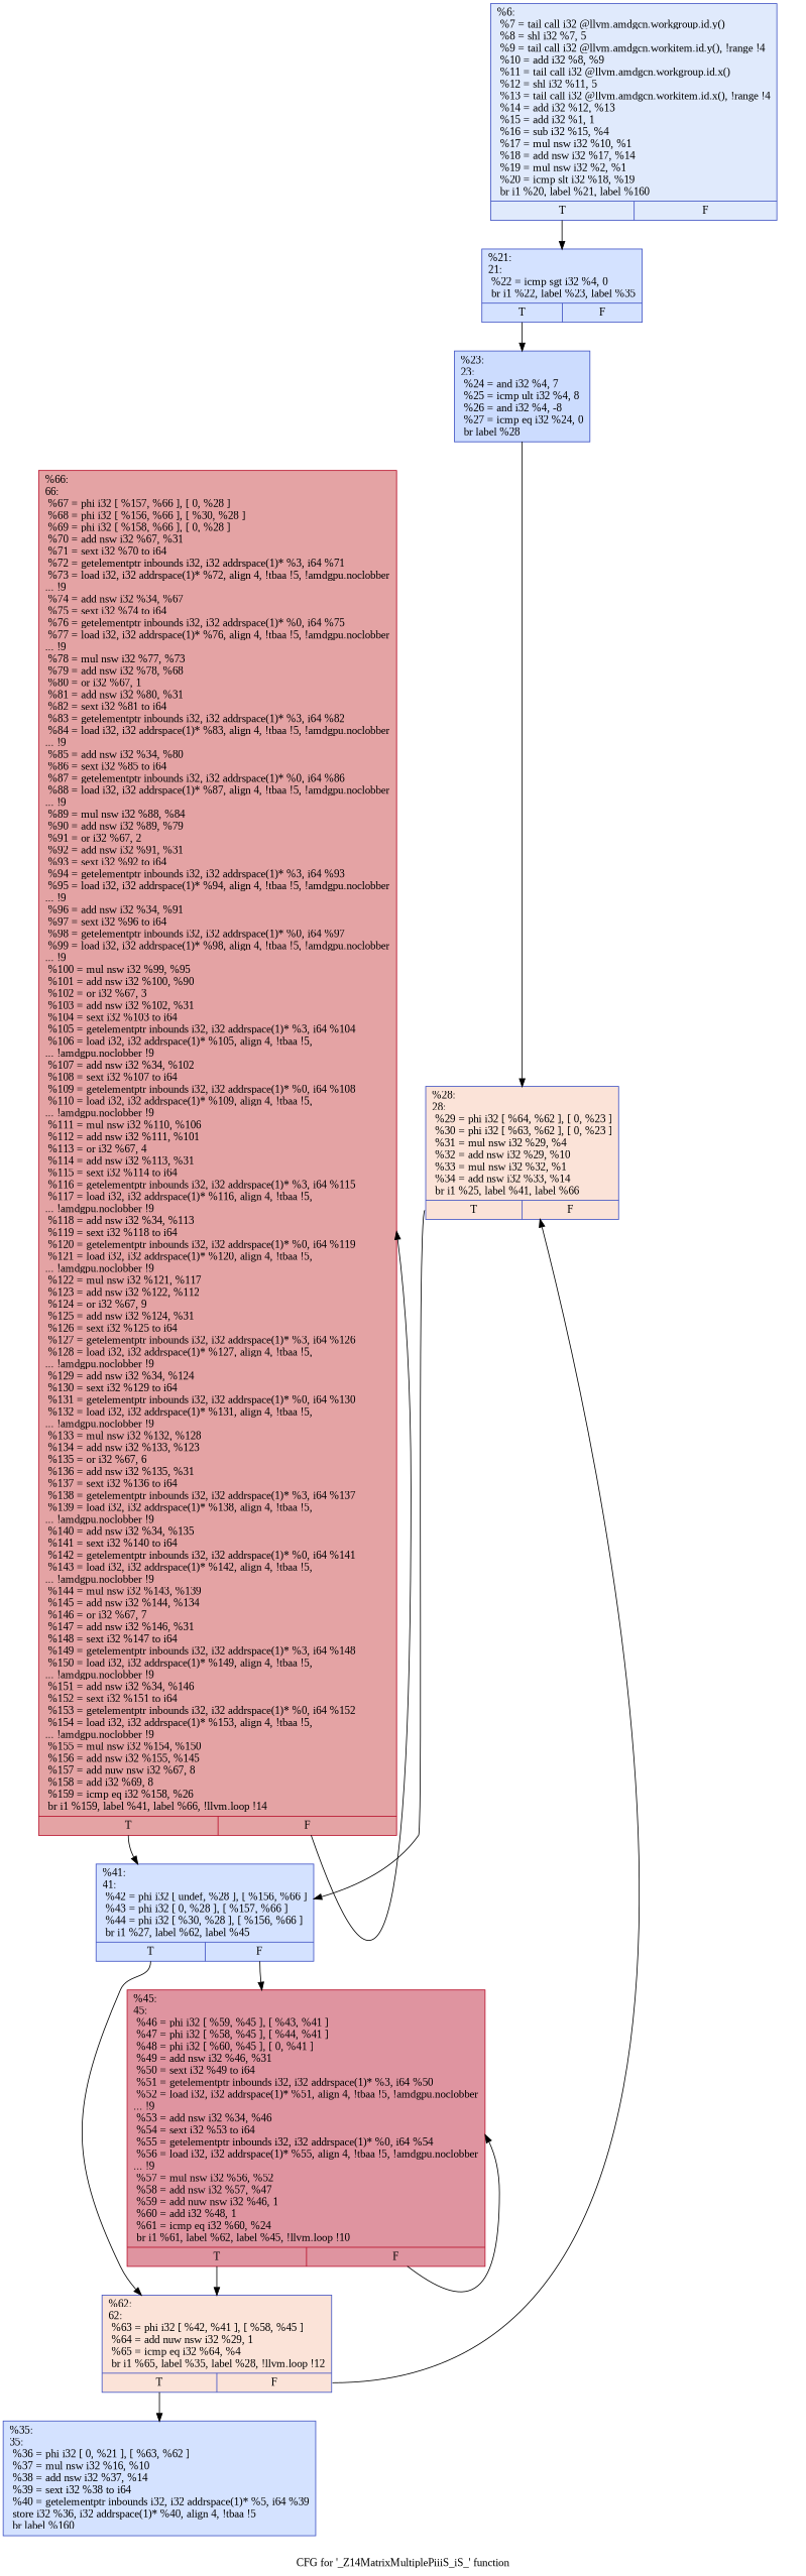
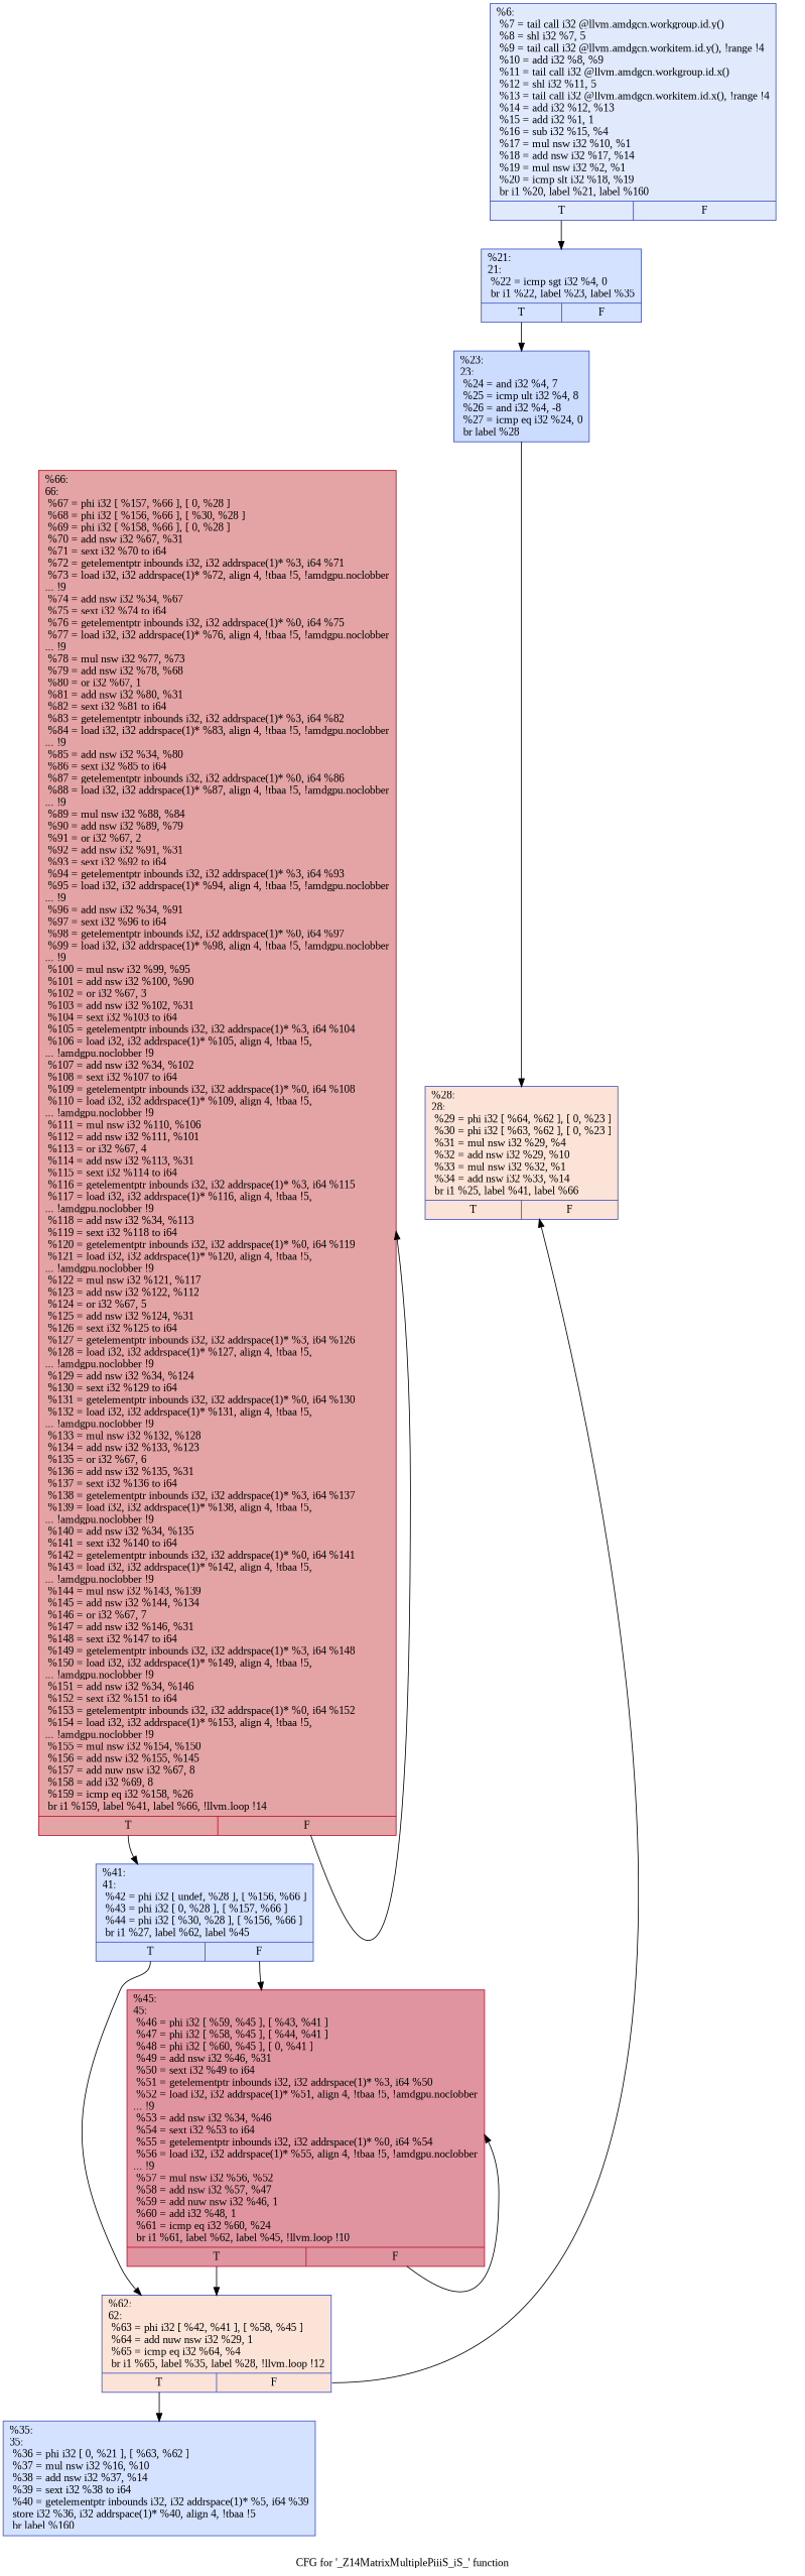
  digraph {
    fontname="Liberation Serif"
    label="CFG for '_Z14MatrixMultiplePiiiS_iS_' function"
    node [color="#3d50c3ff" fillcolor="#9ebeff70" fontname="Liberation Serif" shape=record style=filled]
    edge [fontname="Liberation Serif" tailport=s0]
    n1 [fillcolor="#b9d0f970" label="{%6:\l  %7 = tail call i32 @llvm.amdgcn.workgroup.id.y()\l  %8 = shl i32 %7, 5\l  %9 = tail call i32 @llvm.amdgcn.workitem.id.y(), !range !4\l  %10 = add i32 %8, %9\l  %11 = tail call i32 @llvm.amdgcn.workgroup.id.x()\l  %12 = shl i32 %11, 5\l  %13 = tail call i32 @llvm.amdgcn.workitem.id.x(), !range !4\l  %14 = add i32 %12, %13\l  %15 = add i32 %1, 1\l  %16 = sub i32 %15, %4\l  %17 = mul nsw i32 %10, %1\l  %18 = add nsw i32 %17, %14\l  %19 = mul nsw i32 %2, %1\l  %20 = icmp slt i32 %18, %19\l  br i1 %20, label %21, label %160\l|{<s0>T|<s1>F}}"]
    n2 [label="{%21:\l21:                                               \l  %22 = icmp sgt i32 %4, 0\l  br i1 %22, label %23, label %35\l|{<s0>T|<s1>F}}"]
    n3 [fillcolor="#8caffe70" label="{%23:\l23:                                               \l  %24 = and i32 %4, 7\l  %25 = icmp ult i32 %4, 8\l  %26 = and i32 %4, -8\l  %27 = icmp eq i32 %24, 0\l  br label %28\l}"]
    n4 [fillcolor="#f6bfa670" label="{%28:\l28:                                               \l  %29 = phi i32 [ %64, %62 ], [ 0, %23 ]\l  %30 = phi i32 [ %63, %62 ], [ 0, %23 ]\l  %31 = mul nsw i32 %29, %4\l  %32 = add nsw i32 %29, %10\l  %33 = mul nsw i32 %32, %1\l  %34 = add nsw i32 %33, %14\l  br i1 %25, label %41, label %66\l|{<s0>T|<s1>F}}"]
    n5 [label="{%35:\l35:                                               \l  %36 = phi i32 [ 0, %21 ], [ %63, %62 ]\l  %37 = mul nsw i32 %16, %10\l  %38 = add nsw i32 %37, %14\l  %39 = sext i32 %38 to i64\l  %40 = getelementptr inbounds i32, i32 addrspace(1)* %5, i64 %39\l  store i32 %36, i32 addrspace(1)* %40, align 4, !tbaa !5\l  br label %160\l}"]
    n6 [label="{%41:\l41:                                               \l  %42 = phi i32 [ undef, %28 ], [ %156, %66 ]\l  %43 = phi i32 [ 0, %28 ], [ %157, %66 ]\l  %44 = phi i32 [ %30, %28 ], [ %156, %66 ]\l  br i1 %27, label %62, label %45\l|{<s0>T|<s1>F}}"]
    n7 [fillcolor="#f6bfa670" label="{%62:\l62:                                               \l  %63 = phi i32 [ %42, %41 ], [ %58, %45 ]\l  %64 = add nuw nsw i32 %29, 1\l  %65 = icmp eq i32 %64, %4\l  br i1 %65, label %35, label %28, !llvm.loop !12\l|{<s0>T|<s1>F}}"]
    n8 [color="#b70d28ff" fillcolor="#b70d2870" label="{%45:\l45:                                               \l  %46 = phi i32 [ %59, %45 ], [ %43, %41 ]\l  %47 = phi i32 [ %58, %45 ], [ %44, %41 ]\l  %48 = phi i32 [ %60, %45 ], [ 0, %41 ]\l  %49 = add nsw i32 %46, %31\l  %50 = sext i32 %49 to i64\l  %51 = getelementptr inbounds i32, i32 addrspace(1)* %3, i64 %50\l  %52 = load i32, i32 addrspace(1)* %51, align 4, !tbaa !5, !amdgpu.noclobber\l... !9\l  %53 = add nsw i32 %34, %46\l  %54 = sext i32 %53 to i64\l  %55 = getelementptr inbounds i32, i32 addrspace(1)* %0, i64 %54\l  %56 = load i32, i32 addrspace(1)* %55, align 4, !tbaa !5, !amdgpu.noclobber\l... !9\l  %57 = mul nsw i32 %56, %52\l  %58 = add nsw i32 %57, %47\l  %59 = add nuw nsw i32 %46, 1\l  %60 = add i32 %48, 1\l  %61 = icmp eq i32 %60, %24\l  br i1 %61, label %62, label %45, !llvm.loop !10\l|{<s0>T|<s1>F}}"]
-   n9 [color="#b70d28ff" fillcolor="#c32e3170" label="{%66:\l66:                                               \l  %67 = phi i32 [ %157, %66 ], [ 0, %28 ]\l  %68 = phi i32 [ %156, %66 ], [ %30, %28 ]\l  %69 = phi i32 [ %158, %66 ], [ 0, %28 ]\l  %70 = add nsw i32 %67, %31\l  %71 = sext i32 %70 to i64\l  %72 = getelementptr inbounds i32, i32 addrspace(1)* %3, i64 %71\l  %73 = load i32, i32 addrspace(1)* %72, align 4, !tbaa !5, !amdgpu.noclobber\l... !9\l  %74 = add nsw i32 %34, %67\l  %75 = sext i32 %74 to i64\l  %76 = getelementptr inbounds i32, i32 addrspace(1)* %0, i64 %75\l  %77 = load i32, i32 addrspace(1)* %76, align 4, !tbaa !5, !amdgpu.noclobber\l... !9\l  %78 = mul nsw i32 %77, %73\l  %79 = add nsw i32 %78, %68\l  %80 = or i32 %67, 1\l  %81 = add nsw i32 %80, %31\l  %82 = sext i32 %81 to i64\l  %83 = getelementptr inbounds i32, i32 addrspace(1)* %3, i64 %82\l  %84 = load i32, i32 addrspace(1)* %83, align 4, !tbaa !5, !amdgpu.noclobber\l... !9\l  %85 = add nsw i32 %34, %80\l  %86 = sext i32 %85 to i64\l  %87 = getelementptr inbounds i32, i32 addrspace(1)* %0, i64 %86\l  %88 = load i32, i32 addrspace(1)* %87, align 4, !tbaa !5, !amdgpu.noclobber\l... !9\l  %89 = mul nsw i32 %88, %84\l  %90 = add nsw i32 %89, %79\l  %91 = or i32 %67, 2\l  %92 = add nsw i32 %91, %31\l  %93 = sext i32 %92 to i64\l  %94 = getelementptr inbounds i32, i32 addrspace(1)* %3, i64 %93\l  %95 = load i32, i32 addrspace(1)* %94, align 4, !tbaa !5, !amdgpu.noclobber\l... !9\l  %96 = add nsw i32 %34, %91\l  %97 = sext i32 %96 to i64\l  %98 = getelementptr inbounds i32, i32 addrspace(1)* %0, i64 %97\l  %99 = load i32, i32 addrspace(1)* %98, align 4, !tbaa !5, !amdgpu.noclobber\l... !9\l  %100 = mul nsw i32 %99, %95\l  %101 = add nsw i32 %100, %90\l  %102 = or i32 %67, 3\l  %103 = add nsw i32 %102, %31\l  %104 = sext i32 %103 to i64\l  %105 = getelementptr inbounds i32, i32 addrspace(1)* %3, i64 %104\l  %106 = load i32, i32 addrspace(1)* %105, align 4, !tbaa !5,\l... !amdgpu.noclobber !9\l  %107 = add nsw i32 %34, %102\l  %108 = sext i32 %107 to i64\l  %109 = getelementptr inbounds i32, i32 addrspace(1)* %0, i64 %108\l  %110 = load i32, i32 addrspace(1)* %109, align 4, !tbaa !5,\l... !amdgpu.noclobber !9\l  %111 = mul nsw i32 %110, %106\l  %112 = add nsw i32 %111, %101\l  %113 = or i32 %67, 4\l  %114 = add nsw i32 %113, %31\l  %115 = sext i32 %114 to i64\l  %116 = getelementptr inbounds i32, i32 addrspace(1)* %3, i64 %115\l  %117 = load i32, i32 addrspace(1)* %116, align 4, !tbaa !5,\l... !amdgpu.noclobber !9\l  %118 = add nsw i32 %34, %113\l  %119 = sext i32 %118 to i64\l  %120 = getelementptr inbounds i32, i32 addrspace(1)* %0, i64 %119\l  %121 = load i32, i32 addrspace(1)* %120, align 4, !tbaa !5,\l... !amdgpu.noclobber !9\l  %122 = mul nsw i32 %121, %117\l  %123 = add nsw i32 %122, %112\l  %124 = or i32 %67, 9\l  %125 = add nsw i32 %124, %31\l  %126 = sext i32 %125 to i64\l  %127 = getelementptr inbounds i32, i32 addrspace(1)* %3, i64 %126\l  %128 = load i32, i32 addrspace(1)* %127, align 4, !tbaa !5,\l... !amdgpu.noclobber !9\l  %129 = add nsw i32 %34, %124\l  %130 = sext i32 %129 to i64\l  %131 = getelementptr inbounds i32, i32 addrspace(1)* %0, i64 %130\l  %132 = load i32, i32 addrspace(1)* %131, align 4, !tbaa !5,\l... !amdgpu.noclobber !9\l  %133 = mul nsw i32 %132, %128\l  %134 = add nsw i32 %133, %123\l  %135 = or i32 %67, 6\l  %136 = add nsw i32 %135, %31\l  %137 = sext i32 %136 to i64\l  %138 = getelementptr inbounds i32, i32 addrspace(1)* %3, i64 %137\l  %139 = load i32, i32 addrspace(1)* %138, align 4, !tbaa !5,\l... !amdgpu.noclobber !9\l  %140 = add nsw i32 %34, %135\l  %141 = sext i32 %140 to i64\l  %142 = getelementptr inbounds i32, i32 addrspace(1)* %0, i64 %141\l  %143 = load i32, i32 addrspace(1)* %142, align 4, !tbaa !5,\l... !amdgpu.noclobber !9\l  %144 = mul nsw i32 %143, %139\l  %145 = add nsw i32 %144, %134\l  %146 = or i32 %67, 7\l  %147 = add nsw i32 %146, %31\l  %148 = sext i32 %147 to i64\l  %149 = getelementptr inbounds i32, i32 addrspace(1)* %3, i64 %148\l  %150 = load i32, i32 addrspace(1)* %149, align 4, !tbaa !5,\l... !amdgpu.noclobber !9\l  %151 = add nsw i32 %34, %146\l  %152 = sext i32 %151 to i64\l  %153 = getelementptr inbounds i32, i32 addrspace(1)* %0, i64 %152\l  %154 = load i32, i32 addrspace(1)* %153, align 4, !tbaa !5,\l... !amdgpu.noclobber !9\l  %155 = mul nsw i32 %154, %150\l  %156 = add nsw i32 %155, %145\l  %157 = add nuw nsw i32 %67, 8\l  %158 = add i32 %69, 8\l  %159 = icmp eq i32 %158, %26\l  br i1 %159, label %41, label %66, !llvm.loop !14\l|{<s0>T|<s1>F}}"]
+   n9 [color="#b70d28ff" fillcolor="#c32e3170" label="{%66:\l66:                                               \l  %67 = phi i32 [ %157, %66 ], [ 0, %28 ]\l  %68 = phi i32 [ %156, %66 ], [ %30, %28 ]\l  %69 = phi i32 [ %158, %66 ], [ 0, %28 ]\l  %70 = add nsw i32 %67, %31\l  %71 = sext i32 %70 to i64\l  %72 = getelementptr inbounds i32, i32 addrspace(1)* %3, i64 %71\l  %73 = load i32, i32 addrspace(1)* %72, align 4, !tbaa !5, !amdgpu.noclobber\l... !9\l  %74 = add nsw i32 %34, %67\l  %75 = sext i32 %74 to i64\l  %76 = getelementptr inbounds i32, i32 addrspace(1)* %0, i64 %75\l  %77 = load i32, i32 addrspace(1)* %76, align 4, !tbaa !5, !amdgpu.noclobber\l... !9\l  %78 = mul nsw i32 %77, %73\l  %79 = add nsw i32 %78, %68\l  %80 = or i32 %67, 1\l  %81 = add nsw i32 %80, %31\l  %82 = sext i32 %81 to i64\l  %83 = getelementptr inbounds i32, i32 addrspace(1)* %3, i64 %82\l  %84 = load i32, i32 addrspace(1)* %83, align 4, !tbaa !5, !amdgpu.noclobber\l... !9\l  %85 = add nsw i32 %34, %80\l  %86 = sext i32 %85 to i64\l  %87 = getelementptr inbounds i32, i32 addrspace(1)* %0, i64 %86\l  %88 = load i32, i32 addrspace(1)* %87, align 4, !tbaa !5, !amdgpu.noclobber\l... !9\l  %89 = mul nsw i32 %88, %84\l  %90 = add nsw i32 %89, %79\l  %91 = or i32 %67, 2\l  %92 = add nsw i32 %91, %31\l  %93 = sext i32 %92 to i64\l  %94 = getelementptr inbounds i32, i32 addrspace(1)* %3, i64 %93\l  %95 = load i32, i32 addrspace(1)* %94, align 4, !tbaa !5, !amdgpu.noclobber\l... !9\l  %96 = add nsw i32 %34, %91\l  %97 = sext i32 %96 to i64\l  %98 = getelementptr inbounds i32, i32 addrspace(1)* %0, i64 %97\l  %99 = load i32, i32 addrspace(1)* %98, align 4, !tbaa !5, !amdgpu.noclobber\l... !9\l  %100 = mul nsw i32 %99, %95\l  %101 = add nsw i32 %100, %90\l  %102 = or i32 %67, 3\l  %103 = add nsw i32 %102, %31\l  %104 = sext i32 %103 to i64\l  %105 = getelementptr inbounds i32, i32 addrspace(1)* %3, i64 %104\l  %106 = load i32, i32 addrspace(1)* %105, align 4, !tbaa !5,\l... !amdgpu.noclobber !9\l  %107 = add nsw i32 %34, %102\l  %108 = sext i32 %107 to i64\l  %109 = getelementptr inbounds i32, i32 addrspace(1)* %0, i64 %108\l  %110 = load i32, i32 addrspace(1)* %109, align 4, !tbaa !5,\l... !amdgpu.noclobber !9\l  %111 = mul nsw i32 %110, %106\l  %112 = add nsw i32 %111, %101\l  %113 = or i32 %67, 4\l  %114 = add nsw i32 %113, %31\l  %115 = sext i32 %114 to i64\l  %116 = getelementptr inbounds i32, i32 addrspace(1)* %3, i64 %115\l  %117 = load i32, i32 addrspace(1)* %116, align 4, !tbaa !5,\l... !amdgpu.noclobber !9\l  %118 = add nsw i32 %34, %113\l  %119 = sext i32 %118 to i64\l  %120 = getelementptr inbounds i32, i32 addrspace(1)* %0, i64 %119\l  %121 = load i32, i32 addrspace(1)* %120, align 4, !tbaa !5,\l... !amdgpu.noclobber !9\l  %122 = mul nsw i32 %121, %117\l  %123 = add nsw i32 %122, %112\l  %124 = or i32 %67, 5\l  %125 = add nsw i32 %124, %31\l  %126 = sext i32 %125 to i64\l  %127 = getelementptr inbounds i32, i32 addrspace(1)* %3, i64 %126\l  %128 = load i32, i32 addrspace(1)* %127, align 4, !tbaa !5,\l... !amdgpu.noclobber !9\l  %129 = add nsw i32 %34, %124\l  %130 = sext i32 %129 to i64\l  %131 = getelementptr inbounds i32, i32 addrspace(1)* %0, i64 %130\l  %132 = load i32, i32 addrspace(1)* %131, align 4, !tbaa !5,\l... !amdgpu.noclobber !9\l  %133 = mul nsw i32 %132, %128\l  %134 = add nsw i32 %133, %123\l  %135 = or i32 %67, 6\l  %136 = add nsw i32 %135, %31\l  %137 = sext i32 %136 to i64\l  %138 = getelementptr inbounds i32, i32 addrspace(1)* %3, i64 %137\l  %139 = load i32, i32 addrspace(1)* %138, align 4, !tbaa !5,\l... !amdgpu.noclobber !9\l  %140 = add nsw i32 %34, %135\l  %141 = sext i32 %140 to i64\l  %142 = getelementptr inbounds i32, i32 addrspace(1)* %0, i64 %141\l  %143 = load i32, i32 addrspace(1)* %142, align 4, !tbaa !5,\l... !amdgpu.noclobber !9\l  %144 = mul nsw i32 %143, %139\l  %145 = add nsw i32 %144, %134\l  %146 = or i32 %67, 7\l  %147 = add nsw i32 %146, %31\l  %148 = sext i32 %147 to i64\l  %149 = getelementptr inbounds i32, i32 addrspace(1)* %3, i64 %148\l  %150 = load i32, i32 addrspace(1)* %149, align 4, !tbaa !5,\l... !amdgpu.noclobber !9\l  %151 = add nsw i32 %34, %146\l  %152 = sext i32 %151 to i64\l  %153 = getelementptr inbounds i32, i32 addrspace(1)* %0, i64 %152\l  %154 = load i32, i32 addrspace(1)* %153, align 4, !tbaa !5,\l... !amdgpu.noclobber !9\l  %155 = mul nsw i32 %154, %150\l  %156 = add nsw i32 %155, %145\l  %157 = add nuw nsw i32 %67, 8\l  %158 = add i32 %69, 8\l  %159 = icmp eq i32 %158, %26\l  br i1 %159, label %41, label %66, !llvm.loop !14\l|{<s0>T|<s1>F}}"]
    n1 -> n2
    n2 -> n3
    n3 -> n4
-   n4 -> n6
    n6 -> n7
    n6 -> n8 [tailport=s1]
    n7 -> n4 [tailport=s1]
    n7 -> n5
    n8 -> n7
    n8 -> n8 [tailport=s1]
    n9 -> n6
    n9 -> n9 [tailport=s1]
  }
